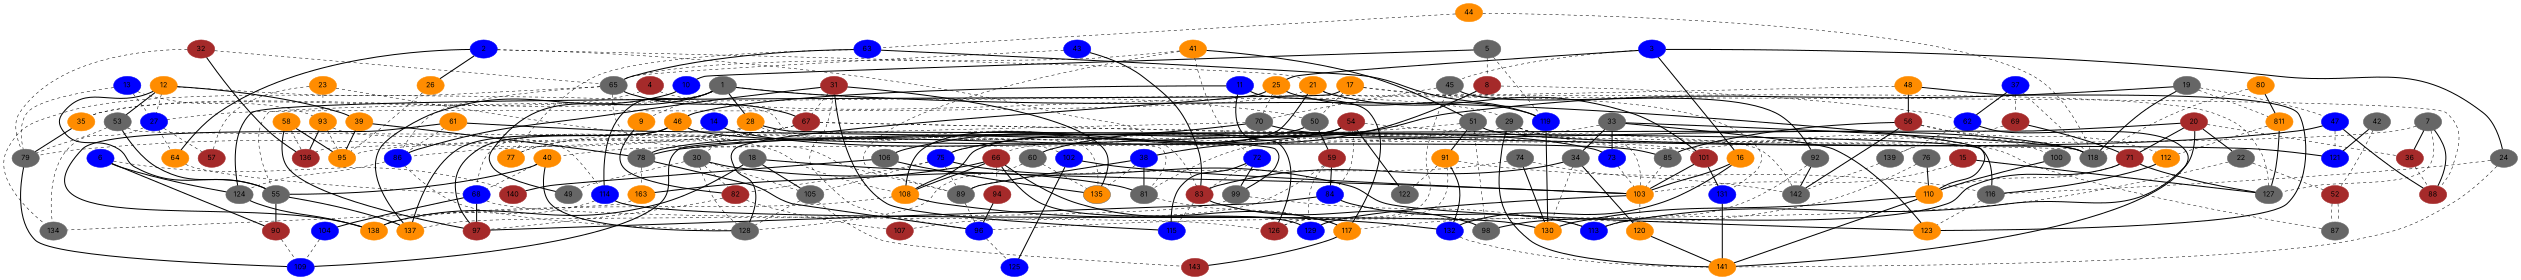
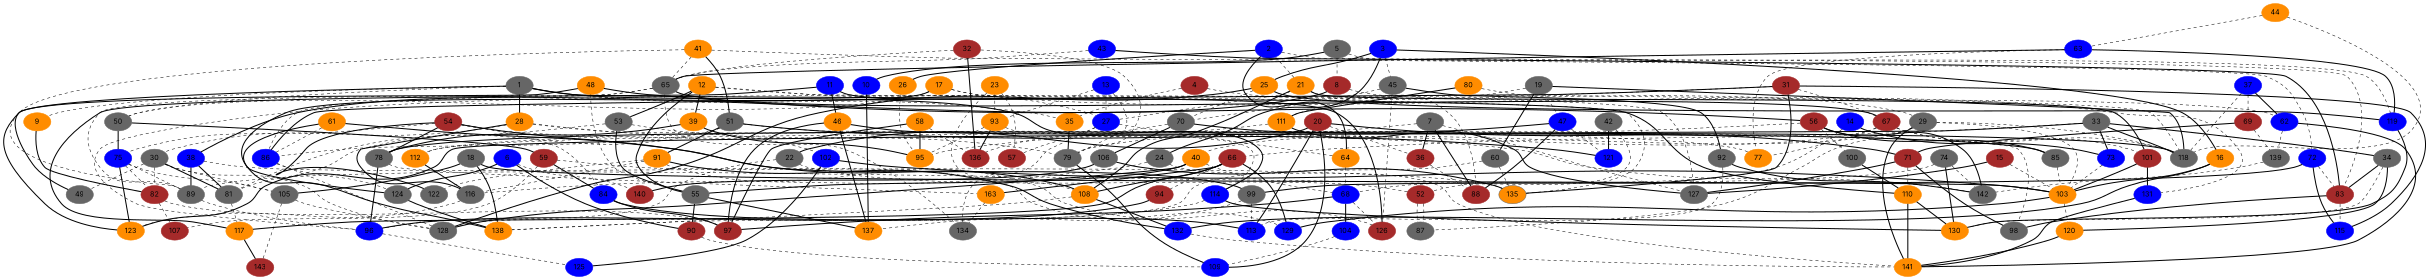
  graph {
    fontname=Inter
    node [color=gray40 fontname=Inter style=filled]
    edge [fontname=Inter style=dashed]
    9 [color=darkorange]
    1
    28 [color=darkorange]
    35 [color=darkorange]
    49
    50
    110 [color=darkorange]
    114 [color=blue]
    82 [color=brown]
    116
    30
    77 [color=darkorange]
    102 [color=blue]
    79
    59 [color=brown]
    75 [color=blue]
    141 [color=darkorange]
    130 [color=darkorange]
    138 [color=darkorange]
    2 [color=blue]
    21 [color=darkorange]
    26 [color=darkorange]
    64 [color=darkorange]
    83 [color=brown]
    88 [color=brown]
    27 [color=blue]
    101 [color=brown]
    108 [color=darkorange]
    95 [color=darkorange]
    68 [color=blue]
    115 [color=blue]
    98
    3 [color=blue]
    16 [color=darkorange]
    24
    25 [color=darkorange]
    45
    103 [color=darkorange]
    132 [color=blue]
    119 [color=blue]
    70
    128
    126 [color=brown]
    92
    4 [color=brown]
    29
    118
    40 [color=darkorange]
    87
    8 [color=brown]
    5
    10 [color=blue]
    38 [color=blue]
    62 [color=blue]
    137 [color=darkorange]
    6 [color=blue]
    90 [color=brown]
    124
    140 [color=brown]
    109 [color=blue]
    36 [color=brown]
    7
    127
    135 [fillcolor=darkorange]
    81
    89
    139
    97 [color=brown]
    107 [color=brown]
    11 [color=blue]
    46 [color=darkorange]
    117 [color=darkorange]
    85
    143 [color=brown]
    12 [color=darkorange]
    39 [color=darkorange]
    53
    55
    57 [color=brown]
    134
    78
    13 [color=blue]
    93 [color=darkorange]
    136 [color=brown]
    14 [color=blue]
    73 [color=blue]
    104 [color=blue]
    15 [color=brown]
    120 [color=darkorange]
    129 [color=blue]
    17 [color=darkorange]
    131 [color=blue]
    18
    105
    47 [color=blue]
    19
    60
-   111 [color=darkorange label=811]
+   111 [color=darkorange]
    121 [color=blue]
    112 [color=darkorange]
    20 [color=brown]
    22
    71 [color=brown]
    113 [color=blue]
    52 [color=brown]
    96 [color=blue]
    125 [color=blue]
    23 [color=darkorange]
    123 [color=darkorange]
    106
    31 [color=brown]
    67 [color=brown]
    86 [color=blue]
    32 [color=brown]
    65
    33
    34
    66 [color=brown]
    94 [color=brown]
    n120 [color=darkorange label=163]
    37 [color=blue]
    69 [color=brown]
    41 [color=darkorange]
    51
    72 [color=blue]
    91 [color=darkorange]
    99
    42
    100
    43 [color=blue]
    44 [color=darkorange]
    63 [color=blue]
    142
    48 [color=darkorange]
    56 [color=brown]
    84 [color=blue]
    122
    54 [color=brown]
    58 [color=darkorange]
    61 [color=darkorange]
    74
-   76
    80 [color=darkorange]
    9 -- 82 [style=bold]
    1 -- 9
    1 -- 28 [style=bold]
    1 -- 35
    1 -- 49 [style=bold]
    1 -- 50
    1 -- 110 [style=bold]
    1 -- 114 [style=bold]
    28 -- 116 [style=bold]
    28 -- 30
    28 -- 77
    28 -- 102
    35 -- 79 [style=bold]
    50 -- 59 [style=bold]
    50 -- 75 [style=bold]
    110 -- 141 [style=bold]
    110 -- 130 [style=bold]
    114 -- 130 [style=bold]
    114 -- 138
    82 -- 97
    82 -- 107
    116 -- 123
    30 -- 49
    30 -- 82
    30 -- 128
    30 -- 81 [style=bold]
    30 -- 105
    102 -- 103 [style=bold]
    102 -- 125 [style=bold]
    79 -- 109 [style=bold]
    59 -- 107
    59 -- 129
    59 -- 84 [style=bold]
    75 -- 82
    75 -- 89
    75 -- 105
    75 -- 123 [style=bold]
    2 -- 21
    2 -- 26 [style=bold]
    2 -- 64 [style=bold]
    2 -- 83
    21 -- 88
    21 -- 27
    21 -- 101 [style=bold]
    21 -- 108 [style=bold]
    26 -- 95
    64 -- 68
    83 -- 115
    83 -- 98 [style=bold]
    27 -- 64
    27 -- 57
    27 -- 134
    101 -- 103 [style=bold]
    101 -- 131 [style=bold]
    108 -- 138
    108 -- 132 [style=bold]
    68 -- 126
    68 -- 97 [style=bold]
    68 -- 104 [style=bold]
    3 -- 16 [style=bold]
    3 -- 24 [style=bold]
    3 -- 25 [style=bold]
    3 -- 45
    16 -- 103 [style=bold]
    16 -- 132 [style=bold]
    24 -- 116
    24 -- 141
    25 -- 119 [style=bold]
    25 -- 70
    25 -- 128 [style=bold]
    45 -- 70
    45 -- 126
    45 -- 92 [style=bold]
    103 -- 120
    103 -- 129 [style=bold]
    132 -- 141
    119 -- 130 [style=bold]
    70 -- 118 [style=bold]
    70 -- 136
    70 -- 106 [style=bold]
    92 -- 113
    92 -- 142 [style=bold]
    4 -- 35
    4 -- 29
    29 -- 141 [style=bold]
    29 -- 103
    29 -- 118
    29 -- 40
    29 -- 87
    40 -- 68
    40 -- 128 [style=bold]
    40 -- 55 [style=bold]
    8 -- 38 [style=bold]
    8 -- 62
    5 -- 119
    5 -- 8
    5 -- 10 [style=bold]
    10 -- 137 [style=bold]
    38 -- 135
    38 -- 81 [style=bold]
    38 -- 89 [style=bold]
    62 -- 141 [style=bold]
    62 -- 139
    6 -- 90 [style=bold]
    6 -- 124 [style=bold]
    6 -- 140
    90 -- 109
    124 -- 138 [style=bold]
    36 -- 88
    7 -- 88 [style=bold]
    7 -- 95
    7 -- 36 [style=bold]
    7 -- 127
    81 -- 117
    89 -- 96
    139 -- 142
    11 -- 126 [style=bold]
    11 -- 46 [style=bold]
    11 -- 117 [style=bold]
    46 -- 137 [style=bold]
    46 -- 97 [style=bold]
    46 -- 85 [style=bold]
    117 -- 143 [style=bold]
    85 -- 103
    12 -- 27
    12 -- 135
    12 -- 39 [style=bold]
    12 -- 53 [style=bold]
    12 -- 55 [style=bold]
    39 -- 95 [style=bold]
    39 -- 78 [style=bold]
    53 -- 79
    53 -- 81
    53 -- 55 [style=bold]
    55 -- 137 [style=bold]
    55 -- 90 [style=bold]
    78 -- 96 [style=bold]
    78 -- n120
    13 -- 79
    13 -- 27
    13 -- 93
    93 -- 114
    93 -- 95
    93 -- 136 [style=bold]
    14 -- 68
    14 -- 73 [style=bold]
    73 -- 103
    104 -- 109
    15 -- 103
    15 -- 127 [style=bold]
    120 -- 141 [style=bold]
    17 -- 50
    17 -- 124 [style=bold]
    17 -- 127
    17 -- 131
    131 -- 141 [style=bold]
    18 -- 138 [style=bold]
    18 -- 103 [style=bold]
    18 -- 105 [style=bold]
    105 -- 128
    105 -- 143
    47 -- 88 [style=bold]
    47 -- 78 [style=bold]
    47 -- 121
    19 -- 118 [style=bold]
    19 -- 47
    19 -- 60 [style=bold]
    19 -- 111
    60 -- 128
    60 -- 135
    111 -- 127 [style=bold]
    111 -- 112
    112 -- 116 [style=bold]
    20 -- 109 [style=bold]
    20 -- 36
    20 -- 22 [style=bold]
    20 -- 71 [style=bold]
    20 -- 113 [style=bold]
    22 -- 52
    22 -- 96
    71 -- 110
    71 -- 98 [style=bold]
    71 -- 127 [style=bold]
    52 -- 87
    52 -- 87
    96 -- 125
    23 -- 108
    23 -- 57
    23 -- 93
    106 -- 140 [style=bold]
    106 -- 135 [style=bold]
    31 -- 115 [style=bold]
    31 -- 135 [style=bold]
    31 -- 96
    31 -- 67
    31 -- 86 [style=bold]
    67 -- 77
    67 -- 79
    67 -- 101
    67 -- 118
    86 -- 128
    86 -- 124
    32 -- 79
    32 -- 136 [style=bold]
    32 -- 65
    65 -- 89
    65 -- 134
    65 -- 67 [style=bold]
    65 -- 86
    33 -- 118 [style=bold]
    33 -- 73 [style=bold]
    33 -- 123 [style=bold]
    33 -- 34 [style=bold]
    33 -- 66
    34 -- 130
    34 -- 83 [style=bold]
    34 -- 120 [style=bold]
    66 -- 108 [style=bold]
    66 -- 117 [style=bold]
    66 -- 129 [style=bold]
    66 -- 94
    66 -- n120 [style=bold]
    94 -- 96 [style=bold]
    n120 -- 134
    37 -- 118
    37 -- 62 [style=bold]
    37 -- 69
    69 -- 139
    69 -- 71 [style=bold]
    41 -- 89
    41 -- 65
    41 -- 51 [style=bold]
    41 -- 72
    51 -- 98
    51 -- 81
    51 -- 121 [style=bold]
    51 -- 86
    51 -- 91 [style=bold]
    72 -- 83
    72 -- 115 [style=bold]
    72 -- 99 [style=bold]
    91 -- 116
    91 -- 132 [style=bold]
    91 -- 126
    91 -- 122
    99 -- 137
    99 -- 113
    42 -- 121 [style=bold]
    42 -- 52
    100 -- 110 [style=bold]
    43 -- 83 [style=bold]
    43 -- 65
    44 -- 118
    44 -- 63
    63 -- 77
    63 -- 119 [style=bold]
    63 -- 65 [style=bold]
    48 -- 55
    48 -- 123 [style=bold]
    48 -- 56 [style=bold]
    56 -- 85 [style=bold]
    56 -- 112
    56 -- 100
    56 -- 142 [style=bold]
    84 -- 97 [style=bold]
    84 -- 113 [style=bold]
    54 -- 75
    54 -- 108 [style=bold]
    54 -- 78 [style=bold]
    54 -- 142
    54 -- 84
    54 -- 122 [style=bold]
    58 -- 95 [style=bold]
    58 -- 97 [style=bold]
    58 -- 136
    61 -- 138 [style=bold]
    61 -- 86
    61 -- 99 [style=bold]
    74 -- 130 [style=bold]
    74 -- 89
    74 -- 142
-   76 -- 110 [style=bold]
-   76 -- 117
    80 -- 118
    80 -- 111 [style=bold]
  }
